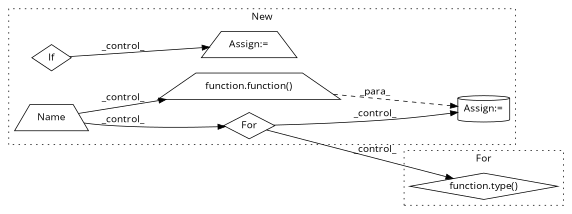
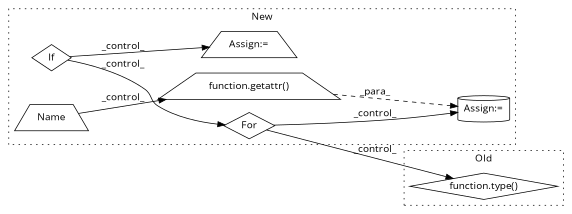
  digraph {
    fontname="Open Sans"
    rankdir=LR
    node [a=75 fontname="Open Sans" l=3 shape=trapezium]
    edge [fontname="Open Sans" style=solid]
-   n1 [l="8,1" label="function.function()" s="1365,1395"]
+   n1 [l="8,1" label="function.getattr()" s="1365,1395"]
    n2 [a=68 label="Assign:=" s=1362 shape=cylinder]
    n3 [a=96 label=If s=1284 shape=diamond]
    n4 [a=107 l="4,18" label=For s="1313,1338" shape=diamond]
    n5 [a=68 label="Assign:=" s=1854]
    n6 [a=87 l=11 label=Name s=1384]
    n7 [l="5,1" label="function.type()" s="2553,2559" shape=diamond]
    subgraph cluster_1 {
      label=New
      style=dotted
      n1
      n2
      n3
      n4
      n5
      n6
    }
    subgraph cluster_2 {
-     label=For
+     label=Old
      style=dotted
      n7
    }
    n1 -> n2 [label=_para_ style=dashed]
-   n6 -> n4 [label=_control_]
+   n3 -> n4 [label=_control_]
    n3 -> n5 [label=_control_]
    n4 -> n2 [label=_control_]
    n4 -> n7 [label=_control_]
    n6 -> n1 [label=_control_]
  }
